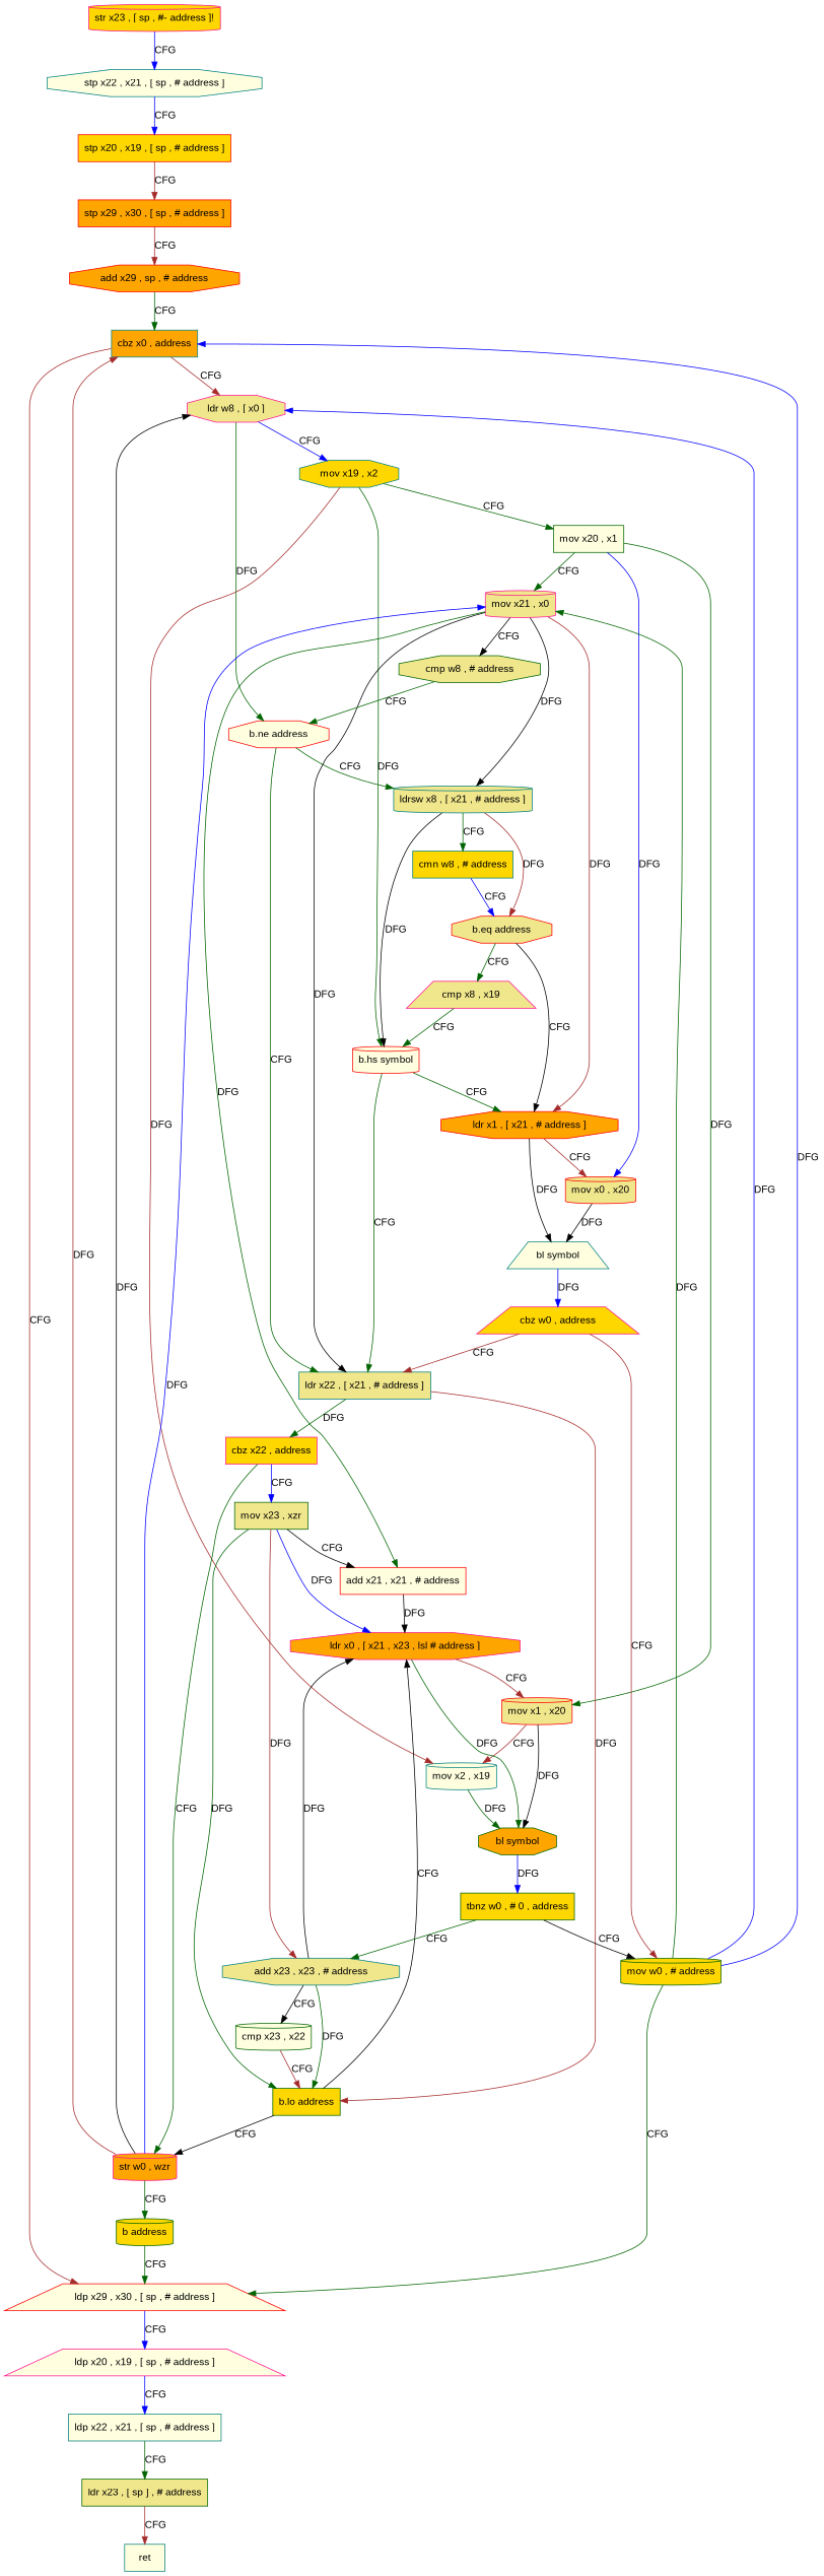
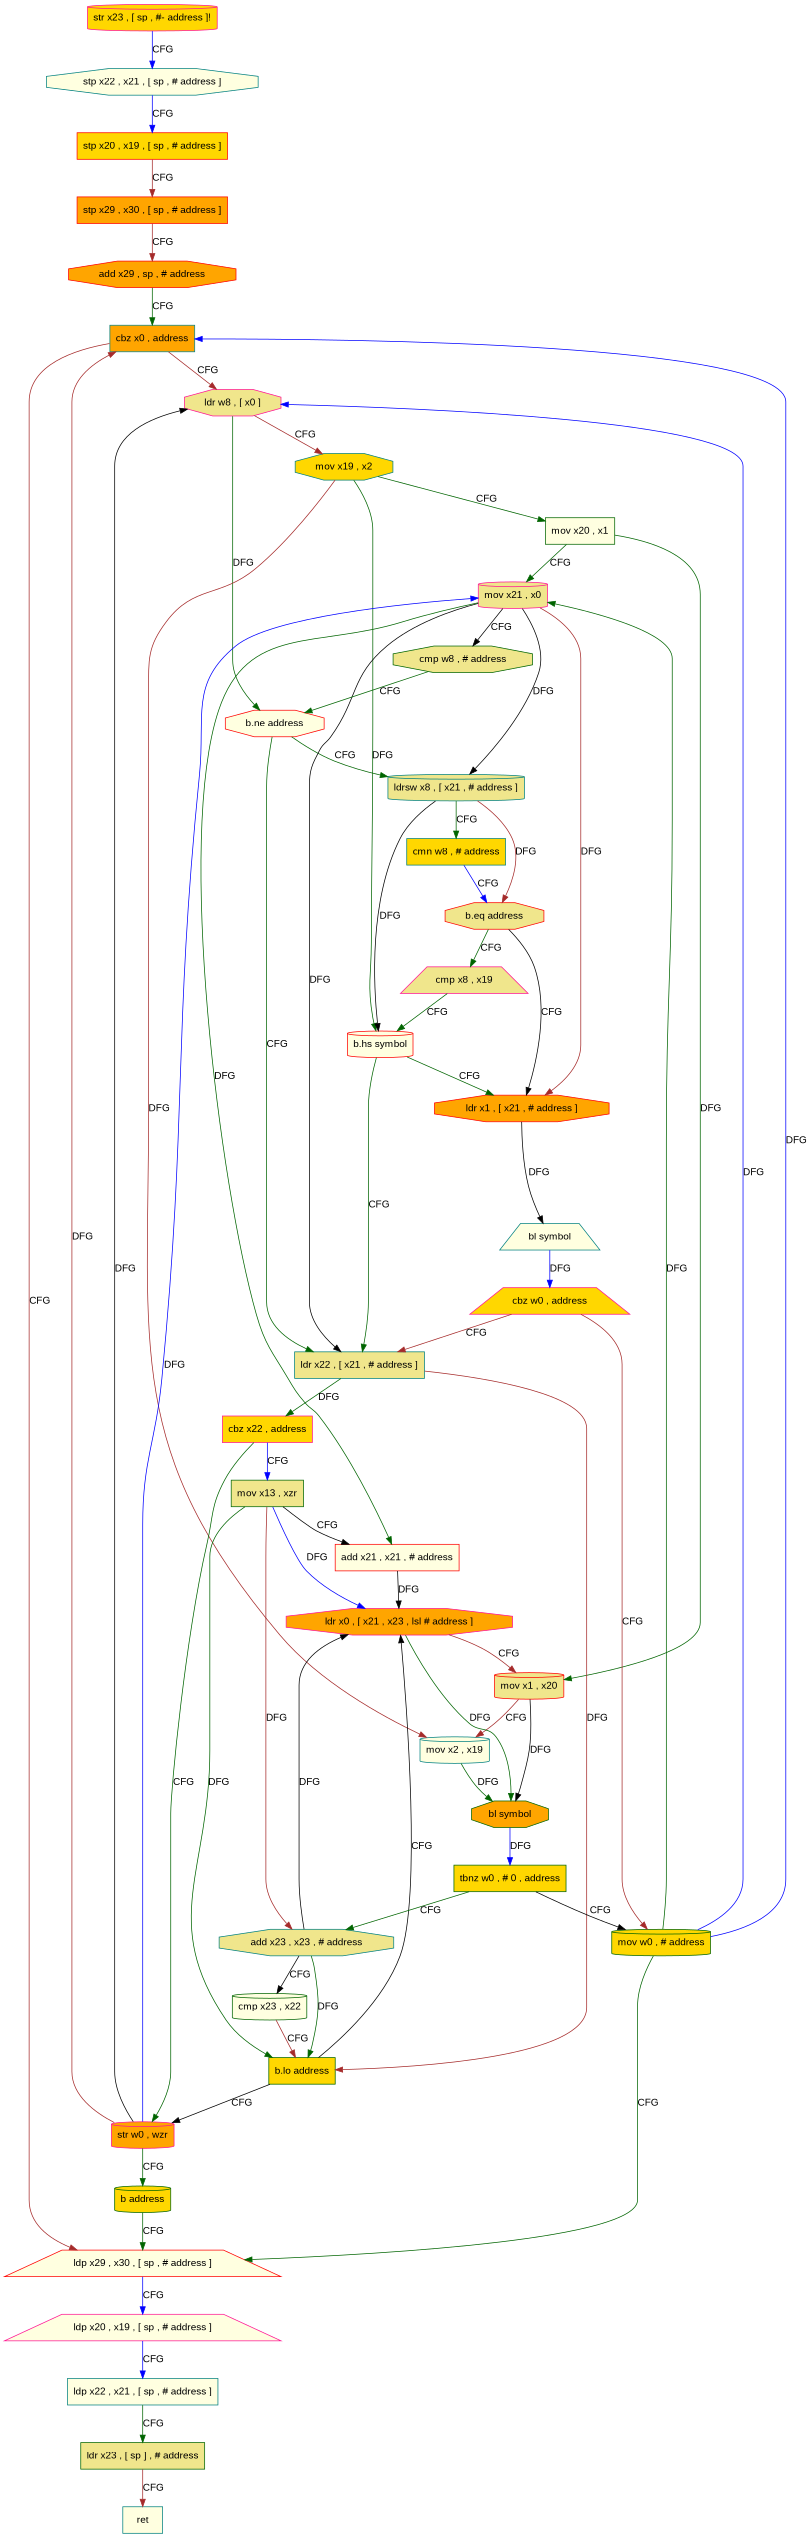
  digraph {
    fontname="Liberation Sans"
    node [color=teal fillcolor=lightyellow fontname="Liberation Sans" shape=box style=filled]
    edge [color=darkgreen fontname="Liberation Sans"]
    n1 [color=deeppink fillcolor=gold label="str x23 , [ sp , #- address ]!" shape=cylinder]
    n2 [label="stp x22 , x21 , [ sp , # address ]" shape=octagon]
    n3 [color=red fillcolor=gold label="stp x20 , x19 , [ sp , # address ]"]
    n4 [color=red fillcolor=orange label="stp x29 , x30 , [ sp , # address ]"]
    n5 [color=red fillcolor=orange label="add x29 , sp , # address" shape=octagon]
    n6 [fillcolor=orange label="cbz x0 , address"]
    n7 [color=red label="ldp x29 , x30 , [ sp , # address ]" shape=trapezium]
    n8 [color=deeppink fillcolor=khaki label="ldr w8 , [ x0 ]" shape=octagon]
    n9 [color=deeppink label="ldp x20 , x19 , [ sp , # address ]" shape=trapezium]
    n10 [fillcolor=gold label="mov x19 , x2" shape=octagon]
    n11 [color=red label="b.ne address" shape=octagon]
    n12 [label="ldp x22 , x21 , [ sp , # address ]"]
    n13 [color=darkgreen label="mov x20 , x1"]
    n14 [color=red label="b.hs symbol" shape=cylinder]
    n15 [label="mov x2 , x19" shape=cylinder]
    n16 [fillcolor=khaki label="ldr x22 , [ x21 , # address ]"]
    n17 [fillcolor=khaki label="ldrsw x8 , [ x21 , # address ]" shape=cylinder]
    n18 [color=darkgreen fillcolor=khaki label="ldr x23 , [ sp ] , # address"]
    n19 [label=ret]
    n20 [color=deeppink fillcolor=khaki label="mov x21 , x0" shape=cylinder]
-   n21 [color=red fillcolor=khaki label="mov x0 , x20" shape=cylinder]
    n22 [color=red fillcolor=khaki label="mov x1 , x20" shape=cylinder]
    n23 [color=red fillcolor=orange label="ldr x1 , [ x21 , # address ]" shape=octagon]
    n24 [color=darkgreen fillcolor=orange label="bl symbol" shape=octagon]
    n25 [color=darkgreen fillcolor=khaki label="cmp w8 , # address" shape=octagon]
    n26 [color=red label="add x21 , x21 , # address"]
    n27 [label="bl symbol" shape=trapezium]
    n28 [color=deeppink fillcolor=gold label="cbz x22 , address"]
    n29 [color=darkgreen fillcolor=gold label="b.lo address"]
    n30 [fillcolor=gold label="cmn w8 , # address"]
    n31 [color=red fillcolor=khaki label="b.eq address" shape=octagon]
    n32 [color=deeppink fillcolor=orange label="ldr x0 , [ x21 , x23 , lsl # address ]" shape=octagon]
    n33 [color=deeppink fillcolor=orange label="str w0 , wzr" shape=cylinder]
-   n34 [color=darkgreen fillcolor=khaki label="mov x23 , xzr"]
+   n34 [color=darkgreen fillcolor=khaki label="mov x13 , xzr"]
    n35 [color=deeppink fillcolor=khaki label="cmp x8 , x19" shape=trapezium]
    n36 [color=darkgreen fillcolor=gold label="b address" shape=cylinder]
    n37 [fillcolor=khaki label="add x23 , x23 , # address" shape=octagon]
    n38 [color=darkgreen label="cmp x23 , x22" shape=cylinder]
    n39 [color=deeppink fillcolor=gold label="cbz w0 , address" shape=trapezium]
    n40 [color=darkgreen fillcolor=gold label="tbnz w0 , # 0 , address"]
    n41 [color=darkgreen fillcolor=gold label="mov w0 , # address" shape=cylinder]
    n1 -> n2 [color=blue label=CFG]
    n2 -> n3 [color=blue label=CFG]
    n3 -> n4 [color=brown label=CFG]
    n4 -> n5 [color=brown label=CFG]
    n5 -> n6 [label=CFG]
    n6 -> n7 [color=brown label=CFG]
    n6 -> n8 [color=brown label=CFG]
    n7 -> n9 [color=blue label=CFG]
-   n8 -> n10 [color=blue label=CFG]
+   n8 -> n10 [color=brown label=CFG]
    n8 -> n11 [label=DFG]
    n9 -> n12 [color=blue label=CFG]
    n10 -> n13 [label=CFG]
    n10 -> n14 [label=DFG]
    n10 -> n15 [color=brown label=DFG]
    n11 -> n16 [label=CFG]
    n11 -> n17 [label=CFG]
    n12 -> n18 [label=CFG]
    n13 -> n20 [label=CFG]
-   n13 -> n21 [color=blue label=DFG]
    n13 -> n22 [label=DFG]
    n14 -> n16 [label=CFG]
    n14 -> n23 [label=CFG]
    n15 -> n24 [label=DFG]
    n16 -> n28 [label=DFG]
    n16 -> n29 [color=brown label=DFG]
    n17 -> n14 [color=black label=DFG]
    n17 -> n30 [label=CFG]
    n17 -> n31 [color=brown label=DFG]
    n18 -> n19 [color=brown label=CFG]
    n20 -> n16 [color=black label=DFG]
    n20 -> n17 [color=black label=DFG]
    n20 -> n23 [color=brown label=DFG]
    n20 -> n25 [color=black label=CFG]
    n20 -> n26 [label=DFG]
-   n21 -> n27 [color=black label=DFG]
    n22 -> n15 [color=brown label=CFG]
    n22 -> n24 [color=black label=DFG]
-   n23 -> n21 [color=brown label=CFG]
    n23 -> n27 [color=black label=DFG]
    n24 -> n40 [color=blue label=DFG]
    n25 -> n11 [label=CFG]
    n26 -> n32 [color=black label=DFG]
    n27 -> n39 [color=blue label=DFG]
    n28 -> n33 [label=CFG]
    n28 -> n34 [color=blue label=CFG]
    n29 -> n32 [color=black label=CFG]
    n29 -> n33 [color=black label=CFG]
    n30 -> n31 [color=blue label=CFG]
    n31 -> n23 [color=black label=CFG]
    n31 -> n35 [label=CFG]
    n32 -> n22 [color=brown label=CFG]
    n32 -> n24 [label=DFG]
    n33 -> n6 [color=brown label=DFG]
    n33 -> n8 [color=black label=DFG]
    n33 -> n20 [color=blue label=DFG]
    n33 -> n36 [label=CFG]
    n34 -> n26 [color=black label=CFG]
    n34 -> n29 [label=DFG]
    n34 -> n32 [color=blue label=DFG]
    n34 -> n37 [color=brown label=DFG]
    n35 -> n14 [label=CFG]
    n36 -> n7 [label=CFG]
    n37 -> n29 [label=DFG]
    n37 -> n32 [color=black label=DFG]
    n37 -> n38 [color=black label=CFG]
    n38 -> n29 [color=brown label=CFG]
    n39 -> n16 [color=brown label=CFG]
    n39 -> n41 [color=brown label=CFG]
    n40 -> n37 [label=CFG]
    n40 -> n41 [color=black label=CFG]
    n41 -> n6 [color=blue label=DFG]
    n41 -> n7 [label=CFG]
    n41 -> n8 [color=blue label=DFG]
    n41 -> n20 [label=DFG]
  }
